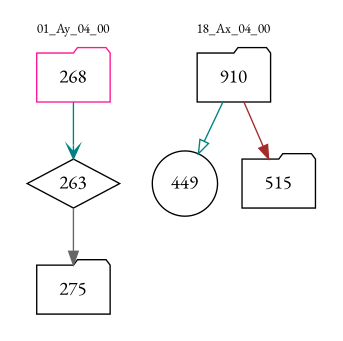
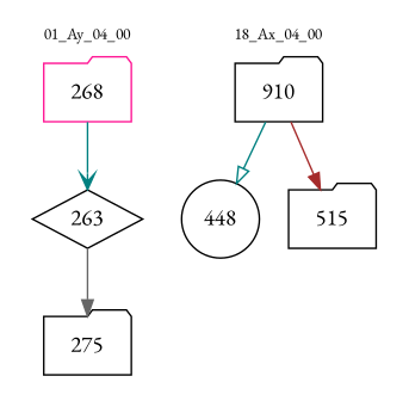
  digraph {
    fontname="EB Garamond"
    node [color=black fontname="EB Garamond" shape=folder]
    edge [arrowhead=normal color=teal fontname="EB Garamond"]
    n1 [color=deeppink label=268]
    n2 [label=263 shape=diamond]
    n3 [label=275]
    n4 [label=910]
-   n5 [label=449 shape=circle]
+   n5 [label=448 shape=circle]
    n6 [label=515]
    subgraph cluster_1 {
      color=white
      fontsize=10
      label="01_Ay_04_00"
      n1
      n2
      n3
    }
    subgraph cluster_2 {
      color=white
      fontsize=10
      label="18_Ax_04_00"
      n4
      n5
      n6
    }
    n1 -> n2 [arrowhead=vee]
    n2 -> n3 [color=gray40]
    n4 -> n5 [arrowhead=onormal]
    n4 -> n6 [color=brown]
  }
